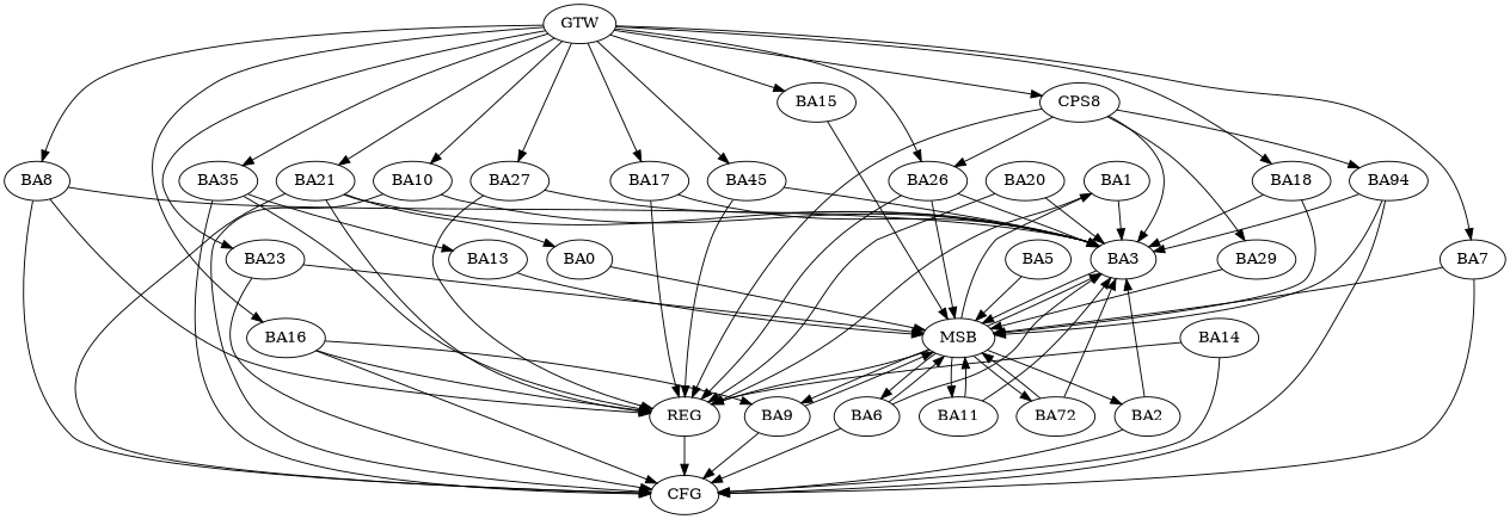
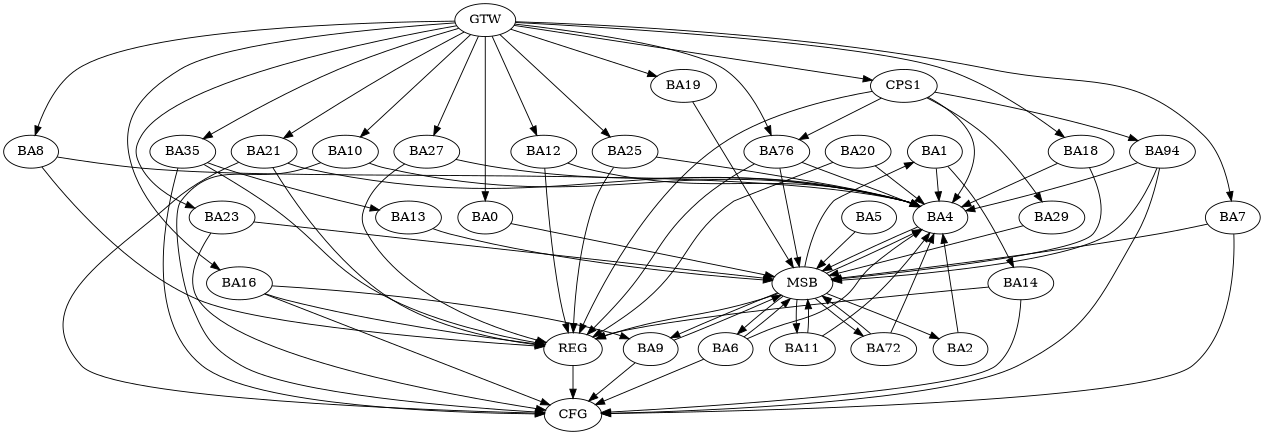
  strict digraph {
    n1 [label=BA1]
-   n2 [label=BA3]
+   n2 [label=BA4]
    n3 [label=REG]
    n4 [label=MSB]
    n5 [label=CFG]
    n6 [label=BA2]
    n7 [label=BA6]
    n8 [label=BA9]
    n9 [label=BA11]
    n10 [label=BA72]
    n11 [label=BA0]
    n12 [label=BA5]
    n13 [label=BA7]
    n14 [label=BA8]
    n15 [label=BA10]
    n16 [label=BA13]
    n17 [label=BA14]
    n18 [label=BA35]
    n19 [label=BA16]
-   n20 [label=BA17]
+   n20 [label=BA12]
    n21 [label=BA18]
-   n22 [label=BA15]
+   n22 [label=BA19]
    n23 [label=BA20]
    n24 [label=BA21]
    n25 [label=BA29]
    n26 [label=BA23]
    n27 [label=BA94]
-   n28 [label=BA45]
-   n29 [label=BA26]
+   n28 [label=BA25]
+   n29 [label=BA76]
    n30 [label=BA27]
-   n31 [label=CPS8]
+   n31 [label=CPS1]
    n32 [label=GTW]
    n1 -> n2
-   n1 -> n3
+   n1 -> n17
    n2 -> n4
    n3 -> n5
    n4 -> n1
    n4 -> n2
    n4 -> n3
    n4 -> n6
    n4 -> n7
    n4 -> n8
    n4 -> n9
    n4 -> n10
    n6 -> n2
-   n6 -> n5
    n7 -> n2
    n7 -> n4
    n7 -> n5
    n8 -> n4
    n8 -> n5
    n9 -> n2
    n9 -> n4
    n10 -> n2
    n10 -> n4
    n11 -> n4
    n12 -> n4
    n13 -> n4
    n13 -> n5
    n14 -> n2
    n14 -> n3
-   n14 -> n5
    n15 -> n2
    n15 -> n5
    n16 -> n4
    n17 -> n3
    n17 -> n5
    n18 -> n3
    n18 -> n5
    n18 -> n16
    n19 -> n3
    n19 -> n5
    n19 -> n8
    n20 -> n2
    n20 -> n3
    n21 -> n2
    n21 -> n4
    n22 -> n4
    n23 -> n2
    n23 -> n3
    n24 -> n2
    n24 -> n3
    n24 -> n5
    n25 -> n4
    n26 -> n4
    n26 -> n5
    n27 -> n2
    n27 -> n4
    n27 -> n5
    n28 -> n2
    n28 -> n3
    n29 -> n2
    n29 -> n3
    n29 -> n4
    n30 -> n2
    n30 -> n3
    n31 -> n2
    n31 -> n3
    n31 -> n25
    n31 -> n27
    n31 -> n29
-   n24 -> n11
+   n32 -> n11
    n32 -> n13
    n32 -> n14
    n32 -> n15
    n32 -> n18
    n32 -> n19
    n32 -> n20
    n32 -> n21
    n32 -> n22
    n32 -> n24
    n32 -> n26
    n32 -> n28
    n32 -> n29
    n32 -> n30
    n32 -> n31
  }
